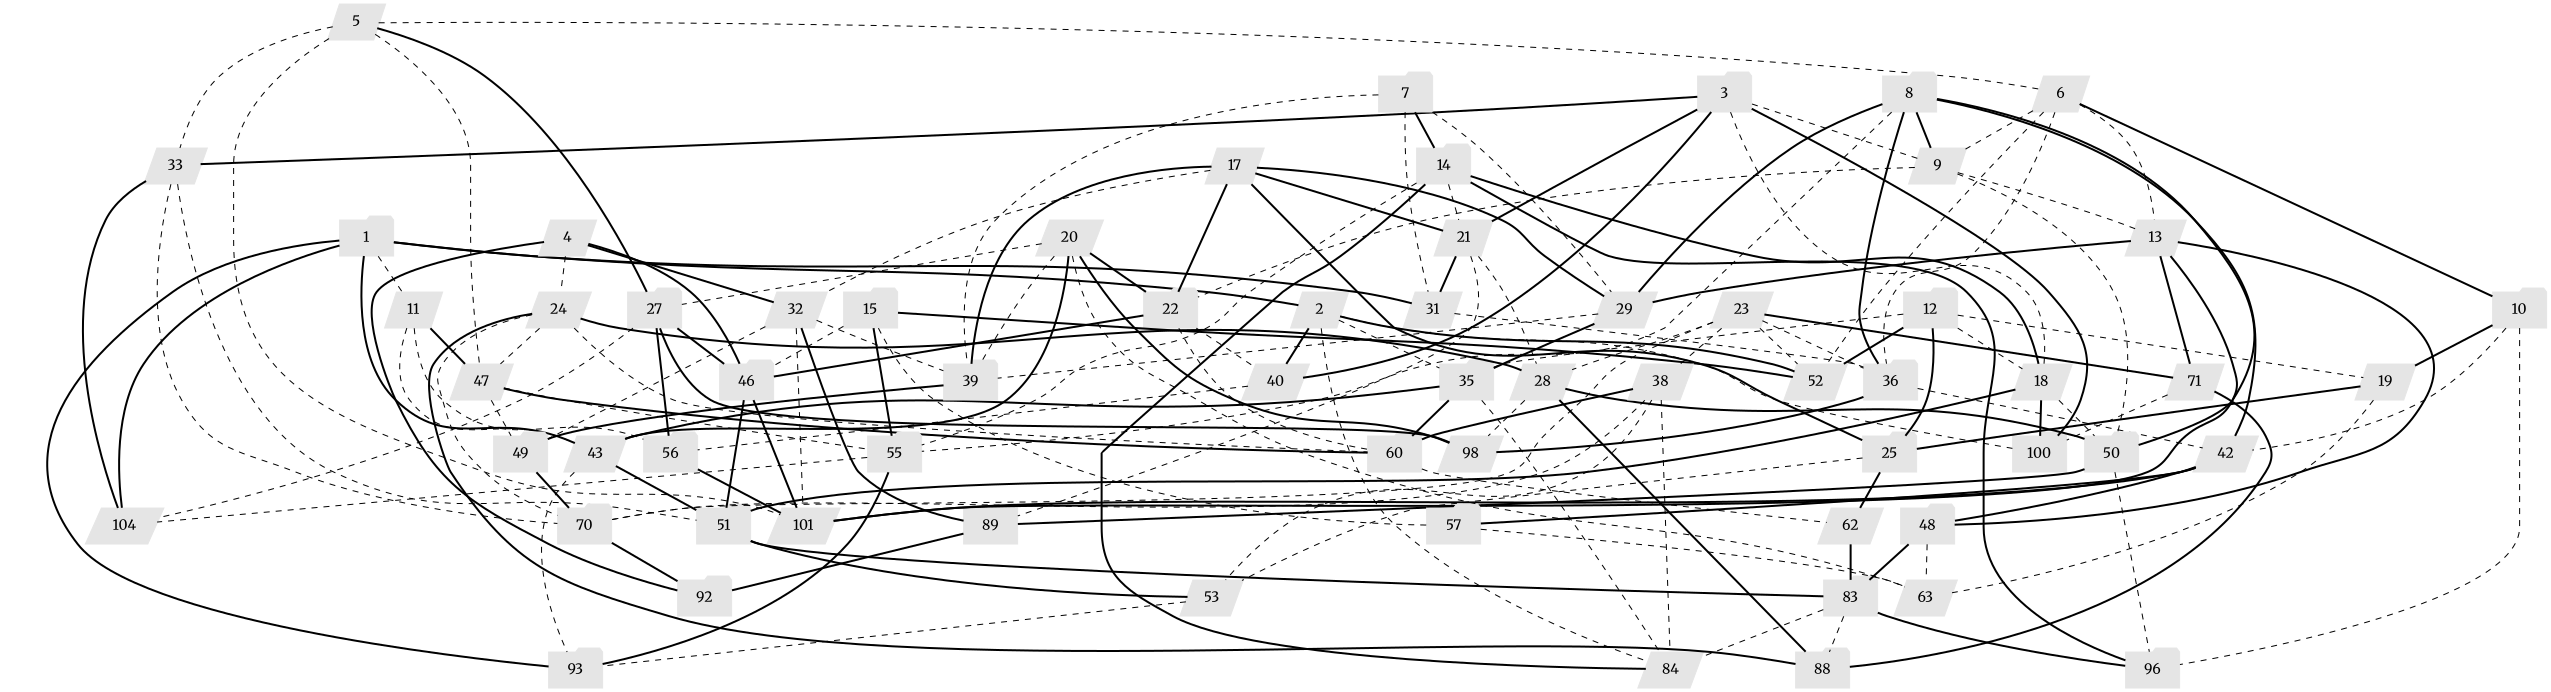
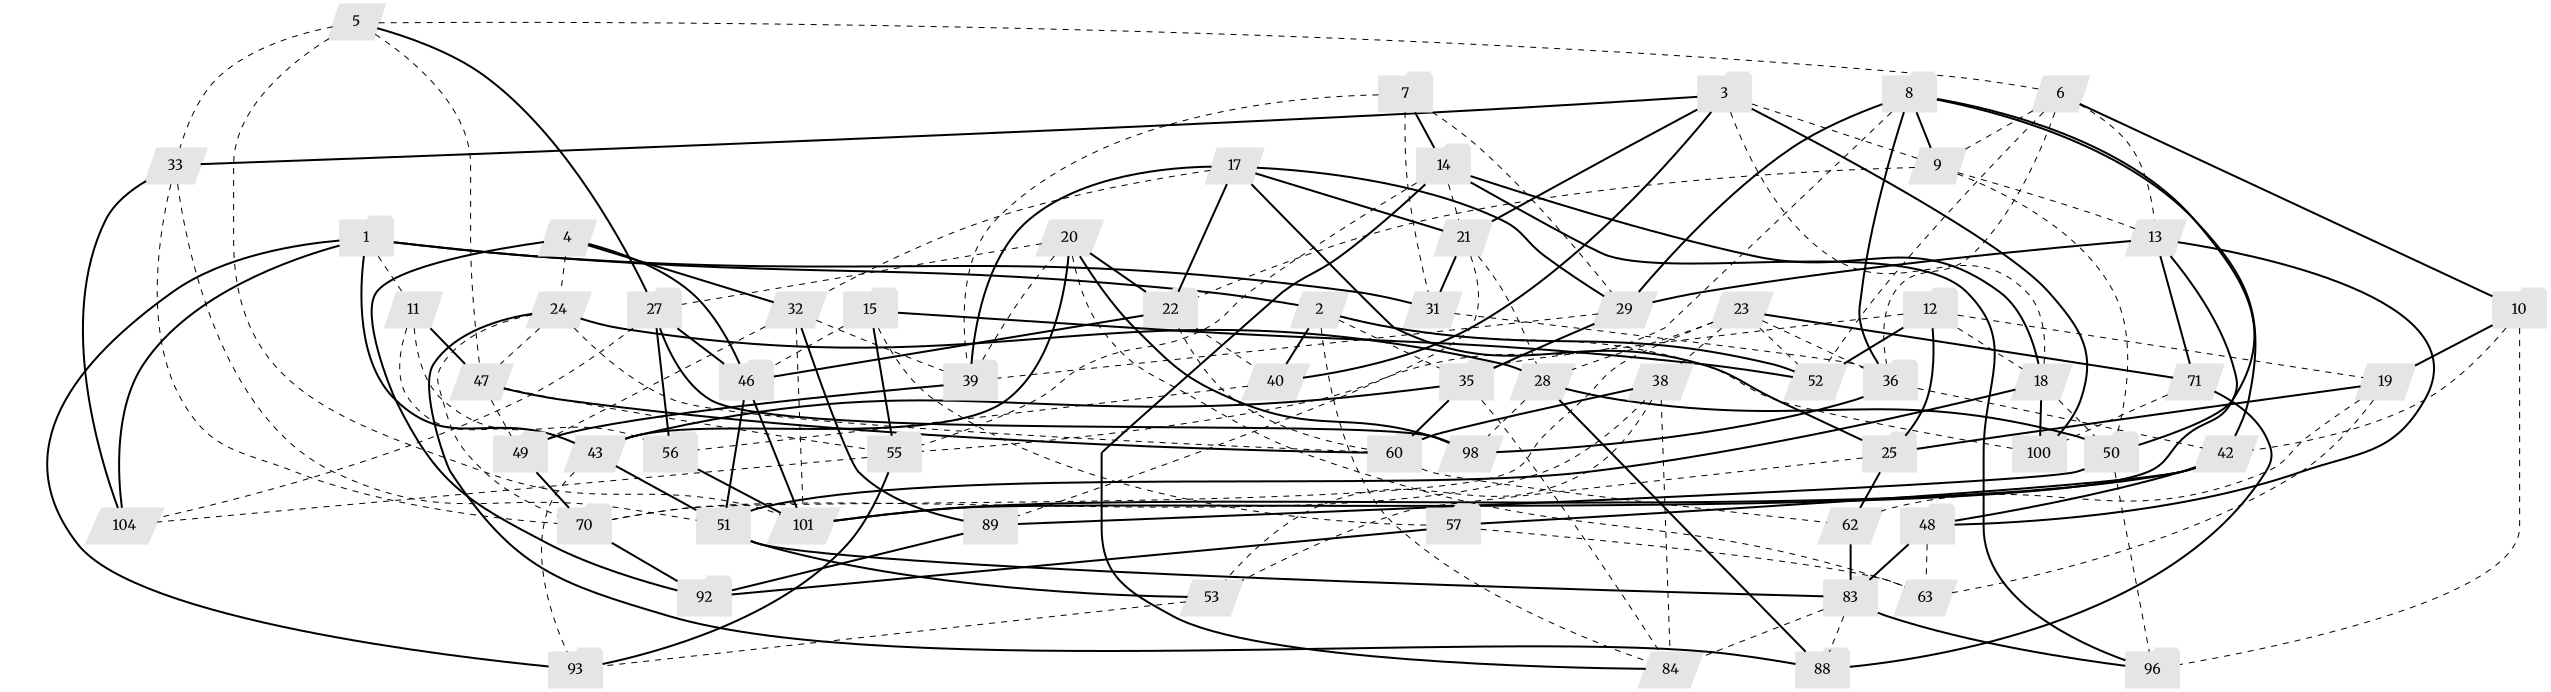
  graph {
    fontname=Merriweather
    node [color=gray90 fontname=Merriweather shape=parallelogram style=filled]
    edge [fontname=Merriweather style=bold]
    1 [shape=folder super="+86"]
    2 [super="+81"]
    11
    31
    43 [super="+61"]
    93 [shape=folder]
    104
    35 [shape=folder super="+58"]
    40
    52 [super="+91"]
    84 [super="+85"]
    100 [shape=folder]
    47 [super="+105"]
    56 [shape=folder]
    36 [shape=folder super="+59"]
    51 [shape=folder super="+80"]
    60 [shape=folder super="+76"]
    3 [shape=folder super="+26"]
    9 [super="+12"]
    18 [super="+77"]
    21 [super="+45"]
    33 [super="+94"]
    13 [super="+66"]
    50 [shape=folder super="+97"]
    22 [shape=folder super="+87"]
    28 [super="+41"]
    89 [shape=folder]
    70 [shape=folder super="+75"]
    24 [super="+82"]
    88 [shape=folder]
    4
    32 [super="+67"]
    46 [shape=folder super="+69"]
    92 [shape=folder]
    101 [super="+102"]
    39 [shape=folder super="+54"]
    49 [shape=folder]
    5 [super="+78"]
    6 [super="+68"]
    27 [shape=folder super="+34"]
    10 [shape=folder]
    98
    55 [shape=folder super="+99"]
    42 [super="+79"]
    19 [super="+95"]
    96 [shape=folder]
    29 [super="+44"]
    48 [shape=folder]
    71
    14 [shape=folder super="+30"]
    7 [shape=folder]
    8 [shape=folder super="+65"]
    57 [shape=folder]
    25 [shape=folder super="+37"]
    62
    63
    83 [shape=folder super="+103"]
    15 [shape=folder]
    n59 [label=12 shape=folder super="+74"]
    53
    17 [super="+73"]
    20 [super="+90"]
    23 [super="+72"]
    38 [super="+64"]
    1 -- 2
    1 -- 11 [style=dashed]
    1 -- 31
    1 -- 43
    1 -- 93
    1 -- 104
    2 -- 35 [style=dashed]
    2 -- 40
    2 -- 52
    2 -- 84 [style=dashed]
    2 -- 100 [style=dashed]
    11 -- 43 [style=dashed]
    11 -- 47
    11 -- 56 [style=dashed]
    31 -- 36 [style=dashed]
    43 -- 93 [style=dashed]
    43 -- 51
    35 -- 43
    35 -- 84 [style=dashed]
    35 -- 60
    40 -- 56 [style=dashed]
    47 -- 60
    47 -- 49 [style=dashed]
    47 -- 55 [style=dashed]
    56 -- 101
    36 -- 98
    36 -- 42 [style=dashed]
    51 -- 83
    51 -- 53
    60 -- 62 [style=dashed]
    3 -- 40
    3 -- 100
    3 -- 9 [style=dashed]
    3 -- 18 [style=dashed]
    3 -- 21
    3 -- 33
    9 -- 13 [style=dashed]
    9 -- 50 [style=dashed]
    9 -- 22 [style=dashed]
    18 -- 100
    18 -- 51
    18 -- 50 [style=dashed]
    21 -- 31
    21 -- 28 [style=dashed]
    21 -- 89 [style=dashed]
    33 -- 104
    33 -- 51 [style=dashed]
    33 -- 70 [style=dashed]
    13 -- 101
    13 -- 29
    13 -- 48
    13 -- 71
    50 -- 89
    50 -- 96 [style=dashed]
    22 -- 40 [style=dashed]
    22 -- 60 [style=dashed]
    22 -- 46
    28 -- 50
    28 -- 88
    28 -- 98 [style=dashed]
    89 -- 92
    70 -- 92
    24 -- 47 [style=dashed]
    24 -- 60 [style=dashed]
    24 -- 28
    24 -- 70 [style=dashed]
    24 -- 88
    4 -- 24 [style=dashed]
    4 -- 32
    4 -- 46
    4 -- 92
    32 -- 89
    32 -- 101 [style=dashed]
    32 -- 39 [style=dashed]
    32 -- 49 [style=dashed]
    46 -- 51
    46 -- 101
    39 -- 49
    49 -- 70
    5 -- 47 [style=dashed]
    5 -- 33 [style=dashed weight=2]
    5 -- 101 [style=dashed]
    5 -- 6 [style=dashed]
    5 -- 27
    6 -- 52 [style=dashed]
    6 -- 36 [style=dashed]
    6 -- 9 [style=dashed]
    6 -- 13 [style=dashed]
    6 -- 10
    27 -- 104 [style=dashed]
    27 -- 56
    27 -- 46
    27 -- 98
    10 -- 42 [style=dashed]
    10 -- 19
    10 -- 96 [style=dashed]
    55 -- 93
    55 -- 104 [style=dashed]
    42 -- 101
    42 -- 48
    42 -- 57
    19 -- 25 [weight=2]
+   19 -- 62 [style=dashed]
    19 -- 63 [style=dashed]
    29 -- 35
    29 -- 39 [style=dashed]
    48 -- 63 [style=dashed]
    48 -- 83
    71 -- 100 [style=dashed]
    71 -- 88
    14 -- 84
    14 -- 18
    14 -- 21 [style=dashed]
    14 -- 55 [style=dashed]
    14 -- 96
    7 -- 31 [style=dashed]
    7 -- 39 [style=dashed]
    7 -- 29 [style=dashed]
    7 -- 14
    8 -- 36
    8 -- 9
    8 -- 50
    8 -- 55 [style=dashed]
    8 -- 42
    8 -- 29
+   57 -- 92
    57 -- 63 [style=dashed]
    25 -- 62
    25 -- 53 [style=dashed]
    62 -- 83
    83 -- 84 [style=dashed]
    83 -- 88 [style=dashed]
    83 -- 96
    15 -- 52
    15 -- 46 [style=dashed]
    15 -- 55
    15 -- 57 [style=dashed]
    n59 -- 35 [style=dashed]
    n59 -- 52 [weight=2]
    n59 -- 18 [style=dashed]
    n59 -- 19 [style=dashed]
    n59 -- 25
    53 -- 93 [style=dashed]
    17 -- 21
    17 -- 22
    17 -- 32 [style=dashed]
    17 -- 39
    17 -- 29
    17 -- 25
    20 -- 43
    20 -- 22
    20 -- 39 [style=dashed]
    20 -- 27 [style=dashed]
    20 -- 98
    20 -- 63 [style=dashed]
    23 -- 52 [style=dashed]
    23 -- 36 [style=dashed]
    23 -- 28 [style=dashed]
    23 -- 70 [style=dashed]
    23 -- 71
    23 -- 38 [style=dashed]
    38 -- 84 [style=dashed weight=2]
    38 -- 60
    38 -- 70 [style=dashed]
    38 -- 53 [style=dashed]
  }
